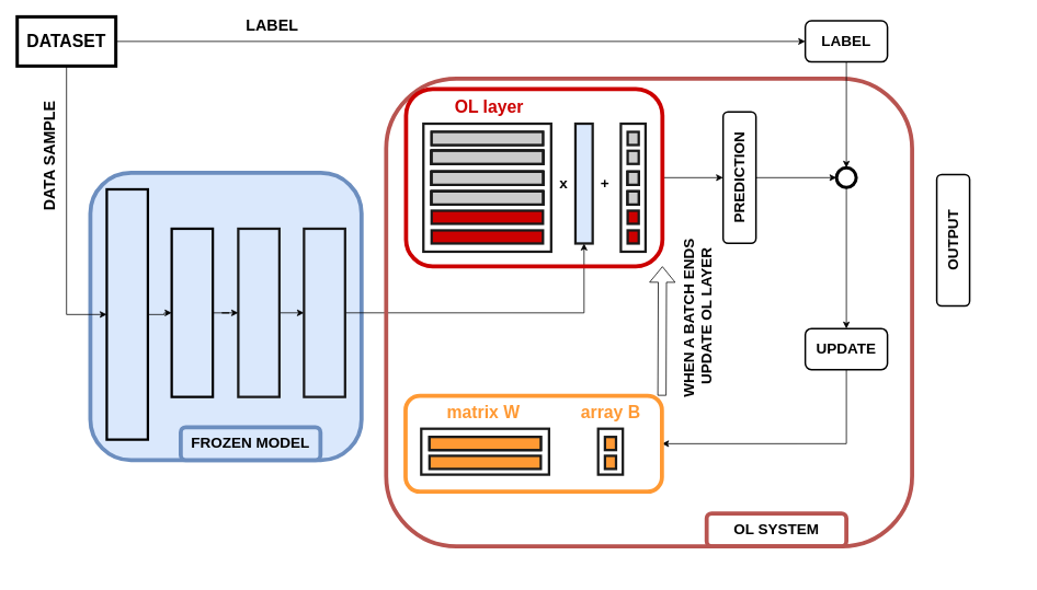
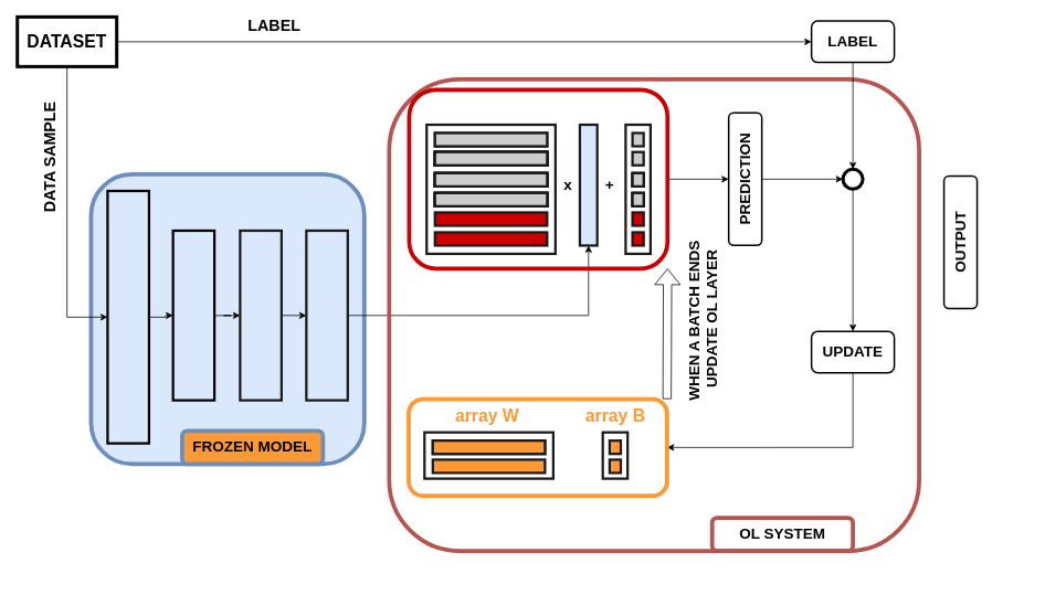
  <mxCell id="0" />
  <mxCell id="1" parent="0" />
  <mxCell id="2" value="" style="rounded=1;whiteSpace=wrap;html=1;fontSize=18;strokeWidth=5;fillColor=#dae8fc;strokeColor=#6c8ebf;" parent="1" vertex="1"><mxGeometry x="109" y="210.25" width="330" height="350" as="geometry" /></mxCell>
  <mxCell id="3" style="edgeStyle=orthogonalEdgeStyle;rounded=0;orthogonalLoop=1;jettySize=auto;html=1;exitX=1;exitY=0.5;exitDx=0;exitDy=0;entryX=0;entryY=0.5;entryDx=0;entryDy=0;" edge="1" parent="1" source="7" target="22"><mxGeometry relative="1" as="geometry" /></mxCell>
  <mxCell id="4" value="&lt;b&gt;LABEL&lt;/b&gt;" style="edgeLabel;html=1;align=center;verticalAlign=middle;resizable=0;points=[];fontSize=19;" vertex="1" connectable="0" parent="3"><mxGeometry x="-0.472" y="-2" relative="1" as="geometry"><mxPoint x="-32" y="-22" as="offset" /></mxGeometry></mxCell>
  <mxCell id="5" style="edgeStyle=orthogonalEdgeStyle;rounded=0;orthogonalLoop=1;jettySize=auto;html=1;exitX=0.5;exitY=1;exitDx=0;exitDy=0;entryX=0;entryY=0.5;entryDx=0;entryDy=0;fontSize=14;" edge="1" parent="1" source="7" target="9"><mxGeometry relative="1" as="geometry" /></mxCell>
  <mxCell id="6" value="&lt;font style=&quot;font-size: 19px&quot;&gt;&lt;b&gt;DATA SAMPLE&lt;/b&gt;&lt;/font&gt;" style="edgeLabel;html=1;align=center;verticalAlign=middle;resizable=0;points=[];fontSize=14;rotation=-90;" vertex="1" connectable="0" parent="5"><mxGeometry x="-0.612" y="-5" relative="1" as="geometry"><mxPoint x="-16" y="43" as="offset" /></mxGeometry></mxCell>
  <mxCell id="7" value="&lt;font style=&quot;font-size: 21px&quot;&gt;&lt;b&gt;DATASET&lt;/b&gt;&lt;/font&gt;" style="whiteSpace=wrap;html=1;strokeWidth=4;rounded=0;" parent="1" vertex="1"><mxGeometry x="20" y="20" width="120" height="60" as="geometry" /></mxCell>
  <mxCell id="8" style="edgeStyle=orthogonalEdgeStyle;rounded=0;orthogonalLoop=1;jettySize=auto;html=1;entryX=0;entryY=0.5;entryDx=0;entryDy=0;fontSize=18;" parent="1" source="9" target="13" edge="1"><mxGeometry relative="1" as="geometry" /></mxCell>
  <mxCell id="9" value="" style="rounded=0;whiteSpace=wrap;html=1;fillColor=#dae8fc;strokeColor=#000000;strokeWidth=3;" parent="1" vertex="1"><mxGeometry x="129" y="230.25" width="50" height="305" as="geometry" /></mxCell>
  <mxCell id="10" style="edgeStyle=orthogonalEdgeStyle;rounded=0;orthogonalLoop=1;jettySize=auto;html=1;exitX=1;exitY=0.5;exitDx=0;exitDy=0;entryX=0;entryY=0.5;entryDx=0;entryDy=0;fontSize=18;" parent="1" source="11" target="15" edge="1"><mxGeometry relative="1" as="geometry" /></mxCell>
  <mxCell id="11" value="" style="rounded=0;whiteSpace=wrap;html=1;fillColor=#dae8fc;strokeColor=#1A1A1A;strokeWidth=3;" parent="1" vertex="1"><mxGeometry x="289" y="278.25" width="50" height="205" as="geometry" /></mxCell>
  <mxCell id="12" style="edgeStyle=orthogonalEdgeStyle;rounded=0;orthogonalLoop=1;jettySize=auto;html=1;entryX=0;entryY=0.5;entryDx=0;entryDy=0;fontSize=18;" parent="1" source="13" target="11" edge="1"><mxGeometry relative="1" as="geometry" /></mxCell>
  <mxCell id="13" value="" style="rounded=0;whiteSpace=wrap;html=1;fillColor=#dae8fc;strokeColor=#000000;strokeWidth=3;" parent="1" vertex="1"><mxGeometry x="208" y="278.25" width="50" height="205" as="geometry" /></mxCell>
  <mxCell id="14" style="edgeStyle=orthogonalEdgeStyle;rounded=0;orthogonalLoop=1;jettySize=auto;html=1;exitX=1;exitY=0.5;exitDx=0;exitDy=0;entryX=0.5;entryY=1;entryDx=0;entryDy=0;fontSize=17;fontColor=#FF0000;" parent="1" source="15" target="39" edge="1"><mxGeometry relative="1" as="geometry"><mxPoint x="498.905" y="332.495" as="targetPoint" /></mxGeometry></mxCell>
  <mxCell id="15" value="" style="rounded=0;whiteSpace=wrap;html=1;fillColor=#dae8fc;strokeColor=#1A1A1A;strokeWidth=3;" parent="1" vertex="1"><mxGeometry x="369" y="278.25" width="50" height="205" as="geometry" /></mxCell>
  <mxCell id="16" value="" style="rounded=1;whiteSpace=wrap;html=1;fontSize=18;strokeColor=#b85450;strokeWidth=5;fillColor=none;" parent="1" vertex="1"><mxGeometry x="469" y="95.25" width="640" height="570" as="geometry" /></mxCell>
  <mxCell id="17" style="edgeStyle=orthogonalEdgeStyle;rounded=0;orthogonalLoop=1;jettySize=auto;html=1;exitX=0.5;exitY=1;exitDx=0;exitDy=0;entryX=0;entryY=0.5;entryDx=0;entryDy=0;" edge="1" parent="1" source="18" target="25"><mxGeometry relative="1" as="geometry" /></mxCell>
  <mxCell id="18" value="&lt;b&gt;PREDICTION&lt;/b&gt;" style="rounded=1;whiteSpace=wrap;html=1;fontSize=18;strokeColor=#000000;strokeWidth=2;fillColor=none;rotation=-90;" parent="1" vertex="1"><mxGeometry x="819" y="196" width="160" height="40" as="geometry" /></mxCell>
  <mxCell id="19" style="edgeStyle=orthogonalEdgeStyle;rounded=0;orthogonalLoop=1;jettySize=auto;html=1;exitX=0.5;exitY=1;exitDx=0;exitDy=0;entryX=0.5;entryY=1;entryDx=0;entryDy=0;fontSize=14;" edge="1" parent="1" source="20" target="28"><mxGeometry relative="1" as="geometry" /></mxCell>
  <mxCell id="20" value="&lt;b&gt;UPDATE&lt;/b&gt;" style="rounded=1;whiteSpace=wrap;html=1;fontSize=18;strokeColor=#000000;strokeWidth=2;fillColor=none;rotation=0;" parent="1" vertex="1"><mxGeometry x="979" y="400" width="100" height="50" as="geometry" /></mxCell>
  <mxCell id="21" style="edgeStyle=orthogonalEdgeStyle;rounded=0;orthogonalLoop=1;jettySize=auto;html=1;exitX=0.5;exitY=1;exitDx=0;exitDy=0;entryX=0.5;entryY=0;entryDx=0;entryDy=0;fontSize=14;" edge="1" parent="1" source="22" target="25"><mxGeometry relative="1" as="geometry" /></mxCell>
  <mxCell id="22" value="&lt;b&gt;LABEL&lt;/b&gt;" style="rounded=1;whiteSpace=wrap;html=1;fontSize=18;strokeColor=#000000;strokeWidth=2;fillColor=none;rotation=0;" parent="1" vertex="1"><mxGeometry x="979" y="25" width="100" height="50" as="geometry" /></mxCell>
  <mxCell id="23" value="&lt;b&gt;OUTPUT&lt;/b&gt;" style="rounded=1;whiteSpace=wrap;html=1;fontSize=18;strokeColor=#000000;strokeWidth=2;fillColor=none;rotation=-90;" parent="1" vertex="1"><mxGeometry x="1079" y="272.25" width="160" height="40" as="geometry" /></mxCell>
  <mxCell id="24" style="edgeStyle=orthogonalEdgeStyle;rounded=0;orthogonalLoop=1;jettySize=auto;html=1;exitX=0.5;exitY=1;exitDx=0;exitDy=0;entryX=0.5;entryY=0;entryDx=0;entryDy=0;" edge="1" parent="1" source="25" target="20"><mxGeometry relative="1" as="geometry" /></mxCell>
  <mxCell id="25" value="" style="ellipse;whiteSpace=wrap;html=1;aspect=fixed;fontSize=19;fontColor=#000000;strokeColor=#000000;strokeWidth=4;fillColor=none;" parent="1" vertex="1"><mxGeometry x="1017" y="204" width="24" height="24" as="geometry" /></mxCell>
- <mxCell id="26" value="&lt;b&gt;FROZEN MODEL&lt;/b&gt;" style="rounded=1;whiteSpace=wrap;html=1;fontSize=18;strokeColor=#6c8ebf;strokeWidth=5;fillColor=#dae8fc;rotation=0;" vertex="1" parent="1"><mxGeometry x="219" y="520.25" width="170" height="40" as="geometry" /></mxCell>
+ <mxCell id="26" value="&lt;b&gt;FROZEN MODEL&lt;/b&gt;" style="rounded=1;whiteSpace=wrap;html=1;fontSize=18;strokeColor=#6c8ebf;strokeWidth=5;fillColor=#ff9933;rotation=0;" vertex="1" parent="1"><mxGeometry x="219" y="520.25" width="170" height="40" as="geometry" /></mxCell>
  <mxCell id="27" value="&lt;b&gt;OL SYSTEM&lt;/b&gt;" style="rounded=1;whiteSpace=wrap;html=1;fontSize=18;strokeColor=#b85450;strokeWidth=5;fillColor=none;rotation=0;" vertex="1" parent="1"><mxGeometry x="859" y="625.25" width="170" height="40" as="geometry" /></mxCell>
  <mxCell id="28" value="" style="rounded=1;whiteSpace=wrap;html=1;fontSize=18;strokeColor=#FF9933;strokeWidth=5;fillColor=none;rotation=-90;" vertex="1" parent="1"><mxGeometry x="590.09" y="384.25" width="116.98" height="311.99" as="geometry" /></mxCell>
  <mxCell id="29" value="" style="rounded=0;whiteSpace=wrap;html=1;fillColor=none;strokeColor=#1A1A1A;strokeWidth=3;" vertex="1" parent="1"><mxGeometry x="726.97" y="521.99" width="30" height="55.92" as="geometry" /></mxCell>
  <mxCell id="30" value="" style="rounded=0;whiteSpace=wrap;html=1;fillColor=none;strokeColor=#1A1A1A;strokeWidth=3;" vertex="1" parent="1"><mxGeometry x="511.68" y="521.99" width="155.49" height="55.92" as="geometry" /></mxCell>
  <mxCell id="31" value="" style="rounded=0;whiteSpace=wrap;html=1;fillColor=none;strokeColor=#1A1A1A;strokeWidth=3;" vertex="1" parent="1"><mxGeometry x="521.68" y="531.99" width="135.49" height="16" as="geometry" /></mxCell>
  <mxCell id="32" value="" style="rounded=0;whiteSpace=wrap;html=1;fillColor=#FF9933;strokeColor=#1A1A1A;strokeWidth=3;" vertex="1" parent="1"><mxGeometry x="521.68" y="554.99" width="135.49" height="16" as="geometry" /></mxCell>
  <mxCell id="33" value="" style="rounded=0;whiteSpace=wrap;html=1;fillColor=#FF9933;strokeColor=#1A1A1A;strokeWidth=3;" vertex="1" parent="1"><mxGeometry x="521.68" y="531.99" width="135.49" height="16" as="geometry" /></mxCell>
  <mxCell id="34" value="" style="rounded=0;whiteSpace=wrap;html=1;fillColor=#FF9933;strokeColor=#1A1A1A;strokeWidth=3;" vertex="1" parent="1"><mxGeometry x="735.22" y="531.99" width="13.49" height="16" as="geometry" /></mxCell>
  <mxCell id="35" value="" style="rounded=0;whiteSpace=wrap;html=1;fillColor=#FF9933;strokeColor=#1A1A1A;strokeWidth=3;" vertex="1" parent="1"><mxGeometry x="735.22" y="554.99" width="13.49" height="16" as="geometry" /></mxCell>
- <mxCell id="36" value="&lt;font color=&quot;#ff9933&quot;&gt;&lt;b&gt;matrix W&lt;/b&gt;&lt;/font&gt;" style="text;html=1;align=center;verticalAlign=middle;resizable=0;points=[];autosize=1;strokeColor=none;fillColor=none;fontSize=21;fontColor=#CC0000;" vertex="1" parent="1"><mxGeometry x="536.68" y="486.33" width="100" height="30" as="geometry" /></mxCell>
+ <mxCell id="36" value="&lt;font color=&quot;#ff9933&quot;&gt;&lt;b&gt;array W&lt;/b&gt;&lt;/font&gt;" style="text;html=1;align=center;verticalAlign=middle;resizable=0;points=[];autosize=1;strokeColor=none;fillColor=none;fontSize=21;fontColor=#CC0000;" vertex="1" parent="1"><mxGeometry x="536.68" y="486.33" width="100" height="30" as="geometry" /></mxCell>
  <mxCell id="37" style="edgeStyle=orthogonalEdgeStyle;rounded=0;orthogonalLoop=1;jettySize=auto;html=1;exitX=0.5;exitY=1;exitDx=0;exitDy=0;entryX=0.5;entryY=0;entryDx=0;entryDy=0;" edge="1" parent="1" source="38" target="18"><mxGeometry relative="1" as="geometry" /></mxCell>
  <mxCell id="38" value="" style="rounded=1;whiteSpace=wrap;html=1;fontSize=18;strokeColor=#CC0000;strokeWidth=5;fillColor=none;rotation=-90;" vertex="1" parent="1"><mxGeometry x="541.17" y="60" width="216.01" height="311.99" as="geometry" /></mxCell>
  <mxCell id="39" value="" style="rounded=0;whiteSpace=wrap;html=1;fillColor=#dae8fc;strokeColor=#1A1A1A;strokeWidth=3;" vertex="1" parent="1"><mxGeometry x="699.29" y="150.25" width="20.98" height="146" as="geometry" /></mxCell>
  <mxCell id="40" value="" style="rounded=0;whiteSpace=wrap;html=1;fillColor=none;strokeColor=#1A1A1A;strokeWidth=3;" vertex="1" parent="1"><mxGeometry x="754.58" y="150.25" width="30" height="156" as="geometry" /></mxCell>
  <mxCell id="41" value="" style="rounded=0;whiteSpace=wrap;html=1;fillColor=none;strokeColor=#1A1A1A;strokeWidth=3;" vertex="1" parent="1"><mxGeometry x="514.29" y="150.25" width="155.49" height="156" as="geometry" /></mxCell>
  <mxCell id="42" value="" style="rounded=0;whiteSpace=wrap;html=1;fillColor=none;strokeColor=#1A1A1A;strokeWidth=3;" vertex="1" parent="1"><mxGeometry x="524.29" y="160.25" width="135.49" height="16" as="geometry" /></mxCell>
  <mxCell id="43" value="" style="rounded=0;whiteSpace=wrap;html=1;fillColor=none;strokeColor=#1A1A1A;strokeWidth=3;" vertex="1" parent="1"><mxGeometry x="524.29" y="183.25" width="135.49" height="16" as="geometry" /></mxCell>
  <mxCell id="44" value="" style="rounded=0;whiteSpace=wrap;html=1;fillColor=#CCCCCC;strokeColor=#1A1A1A;strokeWidth=3;" vertex="1" parent="1"><mxGeometry x="524.29" y="208.75" width="135.49" height="16" as="geometry" /></mxCell>
  <mxCell id="45" value="" style="rounded=0;whiteSpace=wrap;html=1;fillColor=#CCCCCC;strokeColor=#1A1A1A;strokeWidth=3;" vertex="1" parent="1"><mxGeometry x="524.29" y="232.75" width="135.49" height="16" as="geometry" /></mxCell>
  <mxCell id="46" value="" style="rounded=0;whiteSpace=wrap;html=1;fillColor=#CC0000;strokeColor=#1A1A1A;strokeWidth=3;" vertex="1" parent="1"><mxGeometry x="524.29" y="256.25" width="135.49" height="16" as="geometry" /></mxCell>
  <mxCell id="47" value="" style="rounded=0;whiteSpace=wrap;html=1;fillColor=#CC0000;strokeColor=#1A1A1A;strokeWidth=3;" vertex="1" parent="1"><mxGeometry x="524.29" y="280.25" width="135.49" height="16" as="geometry" /></mxCell>
  <mxCell id="48" value="" style="rounded=0;whiteSpace=wrap;html=1;fillColor=#CCCCCC;strokeColor=#1A1A1A;strokeWidth=3;" vertex="1" parent="1"><mxGeometry x="524.29" y="160.25" width="135.49" height="16" as="geometry" /></mxCell>
  <mxCell id="49" value="" style="rounded=0;whiteSpace=wrap;html=1;fillColor=#CCCCCC;strokeColor=#1A1A1A;strokeWidth=3;" vertex="1" parent="1"><mxGeometry x="524.29" y="183.25" width="135.49" height="16" as="geometry" /></mxCell>
  <mxCell id="50" value="" style="rounded=0;whiteSpace=wrap;html=1;fillColor=#CCCCCC;strokeColor=#1A1A1A;strokeWidth=3;" vertex="1" parent="1"><mxGeometry x="762.83" y="160.25" width="13.49" height="16" as="geometry" /></mxCell>
  <mxCell id="51" value="" style="rounded=0;whiteSpace=wrap;html=1;fillColor=#CCCCCC;strokeColor=#1A1A1A;strokeWidth=3;" vertex="1" parent="1"><mxGeometry x="762.83" y="183.25" width="13.49" height="16" as="geometry" /></mxCell>
  <mxCell id="52" value="" style="rounded=0;whiteSpace=wrap;html=1;fillColor=#CCCCCC;strokeColor=#1A1A1A;strokeWidth=3;" vertex="1" parent="1"><mxGeometry x="762.83" y="208.75" width="13.49" height="16" as="geometry" /></mxCell>
  <mxCell id="53" value="" style="rounded=0;whiteSpace=wrap;html=1;fillColor=#CCCCCC;strokeColor=#1A1A1A;strokeWidth=3;" vertex="1" parent="1"><mxGeometry x="762.83" y="232.75" width="13.49" height="16" as="geometry" /></mxCell>
  <mxCell id="54" value="" style="rounded=0;whiteSpace=wrap;html=1;fillColor=#CC0000;strokeColor=#1A1A1A;strokeWidth=3;" vertex="1" parent="1"><mxGeometry x="762.84" y="256.25" width="13.49" height="16" as="geometry" /></mxCell>
  <mxCell id="55" value="" style="rounded=0;whiteSpace=wrap;html=1;fillColor=#CC0000;strokeColor=#1A1A1A;strokeWidth=3;" vertex="1" parent="1"><mxGeometry x="762.84" y="280.25" width="13.49" height="16" as="geometry" /></mxCell>
  <mxCell id="56" value="&lt;b&gt;&lt;font style=&quot;font-size: 18px&quot;&gt;x&amp;nbsp; &amp;nbsp; &amp;nbsp; &amp;nbsp; +&lt;/font&gt;&lt;/b&gt;" style="text;html=1;align=center;verticalAlign=middle;resizable=0;points=[];autosize=1;strokeColor=none;fillColor=none;fontSize=17;fontColor=#000000;" vertex="1" parent="1"><mxGeometry x="669.78" y="208.25" width="80" height="30" as="geometry" /></mxCell>
  <mxCell id="57" value="" style="rounded=0;whiteSpace=wrap;html=1;fillColor=#CCCCCC;strokeColor=#1A1A1A;strokeWidth=3;" vertex="1" parent="1"><mxGeometry x="524.29" y="232.75" width="135.49" height="16" as="geometry" /></mxCell>
  <mxCell id="58" value="" style="rounded=0;whiteSpace=wrap;html=1;fillColor=#CCCCCC;strokeColor=#1A1A1A;strokeWidth=3;" vertex="1" parent="1"><mxGeometry x="524.29" y="208.75" width="135.49" height="16" as="geometry" /></mxCell>
  <mxCell id="59" value="" style="rounded=0;whiteSpace=wrap;html=1;fillColor=#CCCCCC;strokeColor=#1A1A1A;strokeWidth=3;" vertex="1" parent="1"><mxGeometry x="524.29" y="183.25" width="135.49" height="16" as="geometry" /></mxCell>
  <mxCell id="60" value="" style="rounded=0;whiteSpace=wrap;html=1;fillColor=#CCCCCC;strokeColor=#1A1A1A;strokeWidth=3;" vertex="1" parent="1"><mxGeometry x="524.29" y="232.75" width="135.49" height="16" as="geometry" /></mxCell>
  <mxCell id="61" value="" style="rounded=0;whiteSpace=wrap;html=1;fillColor=#CCCCCC;strokeColor=#1A1A1A;strokeWidth=3;" vertex="1" parent="1"><mxGeometry x="524.29" y="208.75" width="135.49" height="16" as="geometry" /></mxCell>
  <mxCell id="62" value="" style="rounded=0;whiteSpace=wrap;html=1;fillColor=#CCCCCC;strokeColor=#1A1A1A;strokeWidth=3;" vertex="1" parent="1"><mxGeometry x="524.29" y="183.25" width="135.49" height="16" as="geometry" /></mxCell>
  <mxCell id="63" value="" style="rounded=0;whiteSpace=wrap;html=1;fillColor=#CCCCCC;strokeColor=#1A1A1A;strokeWidth=3;" vertex="1" parent="1"><mxGeometry x="524.3" y="232.75" width="135.49" height="16" as="geometry" /></mxCell>
  <mxCell id="64" value="" style="rounded=0;whiteSpace=wrap;html=1;fillColor=#CCCCCC;strokeColor=#1A1A1A;strokeWidth=3;" vertex="1" parent="1"><mxGeometry x="524.3" y="208.75" width="135.49" height="16" as="geometry" /></mxCell>
  <mxCell id="65" value="" style="rounded=0;whiteSpace=wrap;html=1;fillColor=#CCCCCC;strokeColor=#1A1A1A;strokeWidth=3;" vertex="1" parent="1"><mxGeometry x="524.3" y="183.25" width="135.49" height="16" as="geometry" /></mxCell>
  <mxCell id="66" value="" style="rounded=0;whiteSpace=wrap;html=1;fillColor=#CCCCCC;strokeColor=#1A1A1A;strokeWidth=3;" vertex="1" parent="1"><mxGeometry x="762.84" y="208.75" width="13.49" height="16" as="geometry" /></mxCell>
  <mxCell id="67" value="" style="rounded=0;whiteSpace=wrap;html=1;fillColor=#CCCCCC;strokeColor=#1A1A1A;strokeWidth=3;" vertex="1" parent="1"><mxGeometry x="762.84" y="232.75" width="13.49" height="16" as="geometry" /></mxCell>
  <mxCell id="68" value="" style="rounded=0;whiteSpace=wrap;html=1;fillColor=#CCCCCC;strokeColor=#1A1A1A;strokeWidth=3;" vertex="1" parent="1"><mxGeometry x="524.3" y="232.75" width="135.49" height="16" as="geometry" /></mxCell>
  <mxCell id="69" value="" style="rounded=0;whiteSpace=wrap;html=1;fillColor=#CCCCCC;strokeColor=#1A1A1A;strokeWidth=3;" vertex="1" parent="1"><mxGeometry x="524.3" y="208.75" width="135.49" height="16" as="geometry" /></mxCell>
  <mxCell id="70" value="" style="rounded=0;whiteSpace=wrap;html=1;fillColor=#CCCCCC;strokeColor=#1A1A1A;strokeWidth=3;" vertex="1" parent="1"><mxGeometry x="524.3" y="183.25" width="135.49" height="16" as="geometry" /></mxCell>
  <mxCell id="71" value="" style="rounded=0;whiteSpace=wrap;html=1;fillColor=#CCCCCC;strokeColor=#1A1A1A;strokeWidth=3;" vertex="1" parent="1"><mxGeometry x="762.84" y="208.75" width="13.49" height="16" as="geometry" /></mxCell>
  <mxCell id="72" value="" style="rounded=0;whiteSpace=wrap;html=1;fillColor=#CCCCCC;strokeColor=#1A1A1A;strokeWidth=3;" vertex="1" parent="1"><mxGeometry x="762.84" y="232.75" width="13.49" height="16" as="geometry" /></mxCell>
- <mxCell id="73" value="&lt;b&gt;&lt;font color=&quot;#cc0000&quot; style=&quot;font-size: 21px&quot;&gt;OL layer&lt;/font&gt;&lt;/b&gt;" style="text;html=1;align=center;verticalAlign=middle;resizable=0;points=[];autosize=1;strokeColor=none;fillColor=none;fontSize=19;fontColor=#000000;" vertex="1" parent="1"><mxGeometry x="544.29" y="113.83" width="100" height="30" as="geometry" /></mxCell>
  <mxCell id="74" value="&lt;font color=&quot;#ff9933&quot;&gt;&lt;b&gt;array B&lt;/b&gt;&lt;/font&gt;" style="text;html=1;align=center;verticalAlign=middle;resizable=0;points=[];autosize=1;strokeColor=none;fillColor=none;fontSize=21;fontColor=#CC0000;" vertex="1" parent="1"><mxGeometry x="696.68" y="486.33" width="90" height="30" as="geometry" /></mxCell>
  <mxCell id="75" value="" style="shape=flexArrow;endArrow=classic;html=1;rounded=0;exitX=1;exitY=1;exitDx=0;exitDy=0;entryX=0;entryY=1;entryDx=0;entryDy=0;" edge="1" parent="1" source="28" target="38"><mxGeometry width="50" height="50" relative="1" as="geometry"><mxPoint x="649" y="335.25" as="sourcePoint" /><mxPoint x="879" y="355.25" as="targetPoint" /></mxGeometry></mxCell>
  <mxCell id="76" value="&lt;font style=&quot;font-size: 18px&quot;&gt;&lt;b&gt;WHEN A BATCH ENDS&amp;nbsp;&lt;br&gt;UPDATE OL LAYER&lt;br&gt;&lt;/b&gt;&lt;/font&gt;" style="text;html=1;align=center;verticalAlign=middle;resizable=0;points=[];autosize=1;strokeColor=none;fillColor=none;rotation=-90;" vertex="1" parent="1"><mxGeometry x="744" y="365.25" width="210" height="40" as="geometry" /></mxCell>
